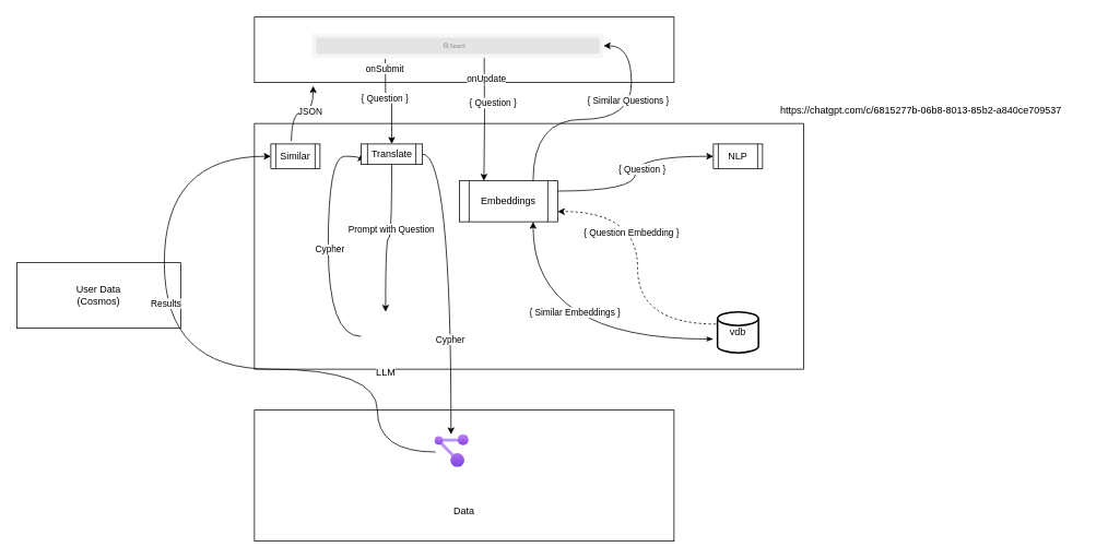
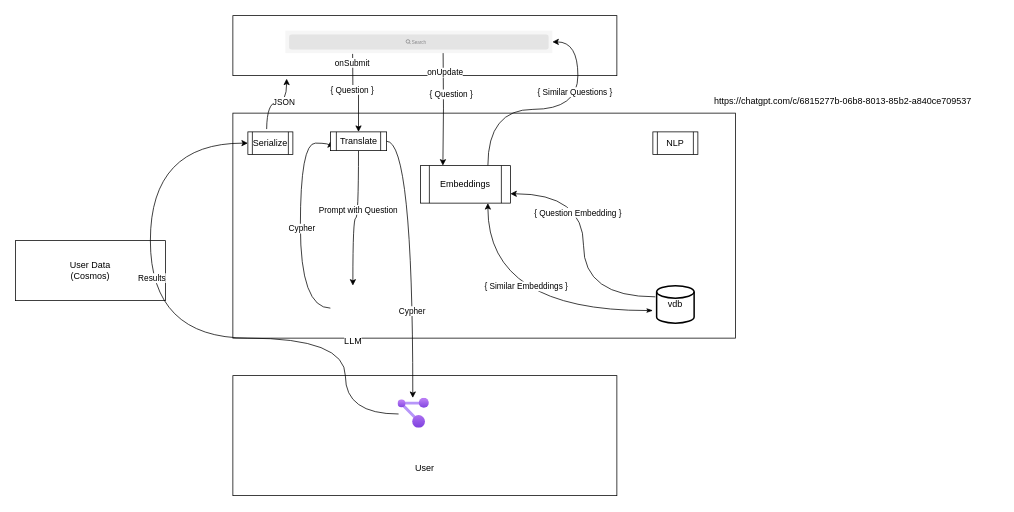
  <mxCell id="0" />
  <mxCell id="1" parent="0" />
- <mxCell id="2" value="&lt;div&gt;&lt;br&gt;&lt;/div&gt;&lt;div&gt;&lt;br&gt;&lt;/div&gt;&lt;div&gt;&lt;br&gt;&lt;/div&gt;&lt;div&gt;&lt;br&gt;&lt;/div&gt;&lt;div&gt;&lt;br&gt;&lt;/div&gt;&lt;div&gt;&lt;br&gt;&lt;/div&gt;&lt;div&gt;Data&lt;/div&gt;" style="rounded=0;whiteSpace=wrap;html=1;" vertex="1" parent="1"><mxGeometry x="310" y="500" width="512" height="160" as="geometry" /></mxCell>
+ <mxCell id="2" value="&lt;div&gt;&lt;br&gt;&lt;/div&gt;&lt;div&gt;&lt;br&gt;&lt;/div&gt;&lt;div&gt;&lt;br&gt;&lt;/div&gt;&lt;div&gt;&lt;br&gt;&lt;/div&gt;&lt;div&gt;&lt;br&gt;&lt;/div&gt;&lt;div&gt;&lt;br&gt;&lt;/div&gt;&lt;div&gt;User&lt;/div&gt;" style="rounded=0;whiteSpace=wrap;html=1;" vertex="1" parent="1"><mxGeometry x="310" y="500" width="512" height="160" as="geometry" /></mxCell>
  <mxCell id="3" value="" style="rounded=0;whiteSpace=wrap;html=1;" vertex="1" parent="1"><mxGeometry x="310" y="20" width="512" height="80" as="geometry" /></mxCell>
  <mxCell id="4" value="&lt;div&gt;&lt;br&gt;&lt;/div&gt;&lt;div&gt;&lt;br&gt;&lt;/div&gt;" style="rounded=0;whiteSpace=wrap;html=1;" vertex="1" parent="1"><mxGeometry x="310" y="150" width="670" height="300" as="geometry" /></mxCell>
  <mxCell id="5" value="User Data&lt;div&gt;(Cosmos)&lt;/div&gt;" style="rounded=0;whiteSpace=wrap;html=1;" vertex="1" parent="1"><mxGeometry x="20" y="320" width="200" height="80" as="geometry" /></mxCell>
  <mxCell id="6" style="edgeStyle=orthogonalEdgeStyle;curved=1;rounded=0;orthogonalLoop=1;jettySize=auto;html=1;entryX=0.14;entryY=1.051;entryDx=0;entryDy=0;entryPerimeter=0;" edge="1" parent="1" target="3"><mxGeometry relative="1" as="geometry"><mxPoint x="350" y="110" as="targetPoint" /><mxPoint x="355.029" y="171.271" as="sourcePoint" /></mxGeometry></mxCell>
  <mxCell id="7" value="JSON" style="edgeLabel;html=1;align=center;verticalAlign=middle;resizable=0;points=[];" vertex="1" connectable="0" parent="6"><mxGeometry x="0.239" y="1" relative="1" as="geometry"><mxPoint as="offset" /></mxGeometry></mxCell>
  <mxCell id="8" style="edgeStyle=orthogonalEdgeStyle;rounded=0;orthogonalLoop=1;jettySize=auto;html=1;exitX=0.488;exitY=0.7;exitDx=0;exitDy=0;exitPerimeter=0;" edge="1" parent="1" target="20"><mxGeometry relative="1" as="geometry"><mxPoint x="469.648" y="71" as="sourcePoint" /><mxPoint x="374" y="175" as="targetPoint" /></mxGeometry></mxCell>
  <mxCell id="9" value="{ Question }" style="edgeLabel;html=1;align=center;verticalAlign=middle;resizable=0;points=[];" vertex="1" connectable="0" parent="8"><mxGeometry x="-0.484" y="-1" relative="1" as="geometry"><mxPoint y="18" as="offset" /></mxGeometry></mxCell>
  <mxCell id="10" value="onSubmit" style="edgeLabel;html=1;align=center;verticalAlign=middle;resizable=0;points=[];" vertex="1" connectable="0" parent="8"><mxGeometry x="-0.801" y="-1" relative="1" as="geometry"><mxPoint as="offset" /></mxGeometry></mxCell>
  <mxCell id="11" style="edgeStyle=orthogonalEdgeStyle;curved=1;rounded=0;orthogonalLoop=1;jettySize=auto;html=1;entryX=0;entryY=0.5;entryDx=0;entryDy=0;exitX=0.022;exitY=0.529;exitDx=0;exitDy=0;exitPerimeter=0;" edge="1" parent="1" source="13" target="17"><mxGeometry relative="1" as="geometry"><mxPoint x="330" y="190" as="targetPoint" /><Array as="points"><mxPoint x="460" y="450" /><mxPoint x="200" y="450" /><mxPoint x="200" y="190" /></Array></mxGeometry></mxCell>
  <mxCell id="12" value="Results" style="edgeLabel;html=1;align=center;verticalAlign=middle;resizable=0;points=[];" vertex="1" connectable="0" parent="11"><mxGeometry x="0.149" y="-1" relative="1" as="geometry"><mxPoint y="-41" as="offset" /></mxGeometry></mxCell>
  <mxCell id="13" value="" style="image;aspect=fixed;html=1;points=[];align=center;fontSize=12;image=img/lib/azure2/management_governance/Resource_Graph_Explorer.svg;" vertex="1" parent="1"><mxGeometry x="530" y="530" width="41.88" height="40" as="geometry" /></mxCell>
  <mxCell id="14" style="edgeStyle=orthogonalEdgeStyle;curved=1;rounded=0;orthogonalLoop=1;jettySize=auto;html=1;exitX=0;exitY=0.5;exitDx=0;exitDy=0;entryX=0;entryY=0.5;entryDx=0;entryDy=0;" edge="1" parent="1" source="16" target="20"><mxGeometry relative="1" as="geometry"><Array as="points"><mxPoint x="400" y="410" /><mxPoint x="400" y="190" /></Array></mxGeometry></mxCell>
  <mxCell id="15" value="Cypher" style="edgeLabel;html=1;align=center;verticalAlign=middle;resizable=0;points=[];" vertex="1" connectable="0" parent="14"><mxGeometry x="-0.028" y="-1" relative="1" as="geometry"><mxPoint as="offset" /></mxGeometry></mxCell>
  <mxCell id="16" value="LLM" style="shape=image;html=1;verticalAlign=top;verticalLabelPosition=bottom;labelBackgroundColor=#ffffff;imageAspect=0;aspect=fixed;image=https://cdn4.iconfinder.com/data/icons/success-filloutline/64/brain-think-brainstorm-creative-idea-128.png" vertex="1" parent="1"><mxGeometry x="440" y="380" width="60" height="60" as="geometry" /></mxCell>
- <mxCell id="17" value="Similar" style="shape=process;whiteSpace=wrap;html=1;backgroundOutline=1;" vertex="1" parent="1"><mxGeometry x="330" y="175" width="60" height="30" as="geometry" /></mxCell>
+ <mxCell id="17" value="Serialize" style="shape=process;whiteSpace=wrap;html=1;backgroundOutline=1;" vertex="1" parent="1"><mxGeometry x="330" y="175" width="60" height="30" as="geometry" /></mxCell>
  <mxCell id="18" style="edgeStyle=orthogonalEdgeStyle;curved=1;rounded=0;orthogonalLoop=1;jettySize=auto;html=1;" edge="1" parent="1" source="20" target="16"><mxGeometry relative="1" as="geometry" /></mxCell>
  <mxCell id="19" value="Prompt with Question" style="edgeLabel;html=1;align=center;verticalAlign=middle;resizable=0;points=[];" vertex="1" connectable="0" parent="18"><mxGeometry x="-0.165" y="-1" relative="1" as="geometry"><mxPoint as="offset" /></mxGeometry></mxCell>
  <mxCell id="20" value="Translate" style="shape=process;whiteSpace=wrap;html=1;backgroundOutline=1;" vertex="1" parent="1"><mxGeometry x="440" y="175" width="75" height="25" as="geometry" /></mxCell>
  <mxCell id="21" style="edgeStyle=orthogonalEdgeStyle;rounded=0;orthogonalLoop=1;jettySize=auto;html=1;exitX=0.675;exitY=0.854;exitDx=0;exitDy=0;exitPerimeter=0;entryX=0.5;entryY=0;entryDx=0;entryDy=0;" edge="1" parent="1"><mxGeometry relative="1" as="geometry"><mxPoint x="590.3" y="65.62" as="sourcePoint" /><mxPoint x="590" y="220" as="targetPoint" /></mxGeometry></mxCell>
  <mxCell id="22" value="{ Question }" style="edgeLabel;html=1;align=center;verticalAlign=middle;resizable=0;points=[];" vertex="1" connectable="0" parent="21"><mxGeometry x="-0.505" relative="1" as="geometry"><mxPoint x="10" y="21" as="offset" /></mxGeometry></mxCell>
  <mxCell id="23" value="onUpdate" style="edgeLabel;html=1;align=center;verticalAlign=middle;resizable=0;points=[];" vertex="1" connectable="0" parent="21"><mxGeometry x="-0.796" y="-2" relative="1" as="geometry"><mxPoint x="4" y="14" as="offset" /></mxGeometry></mxCell>
- <mxCell id="24" style="edgeStyle=orthogonalEdgeStyle;curved=1;rounded=0;orthogonalLoop=1;jettySize=auto;html=1;exitX=1;exitY=0.25;exitDx=0;exitDy=0;entryX=0;entryY=0.5;entryDx=0;entryDy=0;" edge="1" parent="1" source="27" target="37"><mxGeometry relative="1" as="geometry" /></mxCell>
- <mxCell id="25" value="{ Question }" style="edgeLabel;html=1;align=center;verticalAlign=middle;resizable=0;points=[];" vertex="1" connectable="0" parent="24"><mxGeometry x="0.036" y="-2" relative="1" as="geometry"><mxPoint x="5" y="-2" as="offset" /></mxGeometry></mxCell>
  <mxCell id="26" style="edgeStyle=orthogonalEdgeStyle;curved=1;rounded=0;orthogonalLoop=1;jettySize=auto;html=1;exitX=0.75;exitY=0;exitDx=0;exitDy=0;entryX=1;entryY=0.5;entryDx=0;entryDy=0;" edge="1" parent="1" source="27" target="28"><mxGeometry relative="1" as="geometry"><Array as="points"><mxPoint x="650" y="145" /><mxPoint x="770" y="145" /><mxPoint x="770" y="55" /></Array></mxGeometry></mxCell>
  <mxCell id="27" value="Embeddings" style="shape=process;whiteSpace=wrap;html=1;backgroundOutline=1;" vertex="1" parent="1"><mxGeometry x="560" y="220" width="120" height="50" as="geometry" /></mxCell>
  <mxCell id="28" value="" style="shape=rect;fillColor=#F6F6F6;strokeColor=none;" vertex="1" parent="1"><mxGeometry x="380" y="40" width="356" height="30" as="geometry" /></mxCell>
  <mxCell id="29" value="" style="html=1;strokeWidth=1;shadow=0;dashed=0;shape=mxgraph.ios7ui.marginRect;rx=3;ry=3;rectMargin=5;fillColor=#E4E4E4;strokeColor=none;" vertex="1" parent="28"><mxGeometry width="356" height="30" as="geometry" /></mxCell>
  <mxCell id="30" value="Search" style="shape=mxgraph.ios7.icons.looking_glass;strokeColor=#878789;fillColor=none;fontColor=#878789;labelPosition=right;verticalLabelPosition=middle;align=left;verticalAlign=middle;fontSize=6;fontStyle=0;spacingTop=2;sketch=0;html=1;" vertex="1" parent="28"><mxGeometry x="0.5" y="0.5" width="6" height="6" relative="1" as="geometry"><mxPoint x="-17" y="-3" as="offset" /></mxGeometry></mxCell>
- <mxCell id="31" style="edgeStyle=orthogonalEdgeStyle;curved=1;rounded=0;orthogonalLoop=1;jettySize=auto;html=1;exitX=-0.033;exitY=0.299;exitDx=0;exitDy=0;exitPerimeter=0;entryX=1;entryY=0.75;entryDx=0;entryDy=0;dashed=1;" edge="1" parent="1" source="35" target="27"><mxGeometry relative="1" as="geometry"><mxPoint x="690" y="258" as="targetPoint" /></mxGeometry></mxCell>
+ <mxCell id="31" style="edgeStyle=orthogonalEdgeStyle;curved=1;rounded=0;orthogonalLoop=1;jettySize=auto;html=1;exitX=-0.033;exitY=0.299;exitDx=0;exitDy=0;exitPerimeter=0;entryX=1;entryY=0.75;entryDx=0;entryDy=0;" edge="1" parent="1" source="35" target="27"><mxGeometry relative="1" as="geometry"><mxPoint x="690" y="258" as="targetPoint" /></mxGeometry></mxCell>
  <mxCell id="32" value="{ Question Embedding }" style="edgeLabel;html=1;align=center;verticalAlign=middle;resizable=0;points=[];" vertex="1" connectable="0" parent="31"><mxGeometry x="0.192" y="2" relative="1" as="geometry"><mxPoint x="-6" y="-11" as="offset" /></mxGeometry></mxCell>
  <mxCell id="33" style="edgeStyle=orthogonalEdgeStyle;curved=1;rounded=0;orthogonalLoop=1;jettySize=auto;html=1;exitX=-0.006;exitY=0.664;exitDx=0;exitDy=0;exitPerimeter=0;startArrow=classicThin;startFill=1;entryX=0.75;entryY=1;entryDx=0;entryDy=0;" edge="1" parent="1" target="27"><mxGeometry relative="1" as="geometry"><mxPoint x="870" y="413.2" as="sourcePoint" /><mxPoint x="615.3" y="270" as="targetPoint" /><Array as="points" /></mxGeometry></mxCell>
  <mxCell id="34" value="{ Similar Embeddings }" style="edgeLabel;html=1;align=center;verticalAlign=middle;resizable=0;points=[];" vertex="1" connectable="0" parent="33"><mxGeometry x="-0.251" y="-22" relative="1" as="geometry"><mxPoint x="-33" y="-11" as="offset" /></mxGeometry></mxCell>
  <mxCell id="35" value="vdb" style="strokeWidth=2;html=1;shape=mxgraph.flowchart.database;whiteSpace=wrap;" vertex="1" parent="1"><mxGeometry x="875" y="380" width="50" height="50" as="geometry" /></mxCell>
  <mxCell id="36" value="https://chatgpt.com/c/6815277b-06b8-8013-85b2-a840ce709537" style="text;whiteSpace=wrap;html=1;" vertex="1" parent="1"><mxGeometry x="950" y="120" width="380" height="40" as="geometry" /></mxCell>
  <mxCell id="37" value="NLP" style="shape=process;whiteSpace=wrap;html=1;backgroundOutline=1;" vertex="1" parent="1"><mxGeometry x="870" y="175" width="60" height="30" as="geometry" /></mxCell>
  <mxCell id="38" value="{ Similar Questions }" style="edgeLabel;html=1;align=center;verticalAlign=middle;resizable=0;points=[];" vertex="1" connectable="0" parent="1"><mxGeometry x="770.004" y="120.003" as="geometry"><mxPoint x="-5" y="1" as="offset" /></mxGeometry></mxCell>
  <mxCell id="39" style="edgeStyle=orthogonalEdgeStyle;curved=1;rounded=0;orthogonalLoop=1;jettySize=auto;html=1;entryX=0.475;entryY=-0.006;entryDx=0;entryDy=0;entryPerimeter=0;" edge="1" parent="1" source="20" target="13"><mxGeometry relative="1" as="geometry" /></mxCell>
  <mxCell id="40" value="Cypher" style="edgeLabel;html=1;align=center;verticalAlign=middle;resizable=0;points=[];" vertex="1" connectable="0" parent="39"><mxGeometry x="0.384" y="-1" relative="1" as="geometry"><mxPoint as="offset" /></mxGeometry></mxCell>
